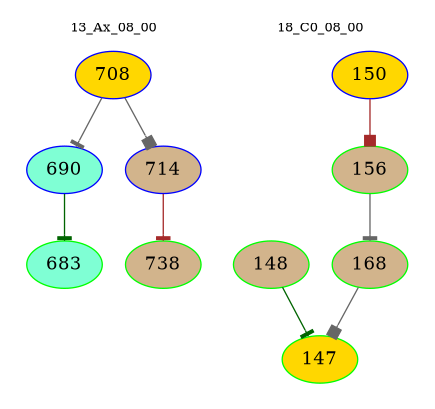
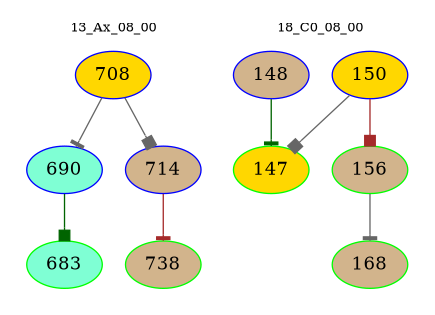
  digraph {
    node [color=green fillcolor=tan style=filled]
    edge [arrowhead=tee color=gray40]
    n1 [color=blue fillcolor=gold label=708]
    n2 [color=blue fillcolor=aquamarine label=690]
    n3 [color=blue label=714]
    n4 [fillcolor=aquamarine label=683]
    n5 [label=738]
    n6 [color=blue fillcolor=gold label=150]
    n7 [fillcolor=gold label=147]
    n8 [label=156]
-   n9 [label=148]
+   n9 [color=blue label=148]
    n10 [label=168]
    subgraph cluster_1 {
      color=white
      fontsize=10
      label="13_Ax_08_00"
      n1
      n2
      n3
      n4
      n5
    }
    subgraph cluster_2 {
      color=white
      fontsize=10
      label="18_C0_08_00"
      n6
      n7
      n8
      n9
      n10
    }
    n1 -> n2
    n1 -> n3 [arrowhead=box]
-   n2 -> n4 [color=darkgreen]
+   n2 -> n4 [arrowhead=box color=darkgreen]
    n3 -> n5 [color=brown]
-   n10 -> n7 [arrowhead=box]
+   n6 -> n7 [arrowhead=box]
    n6 -> n8 [arrowhead=box color=brown]
    n8 -> n10
    n9 -> n7 [color=darkgreen]
  }
